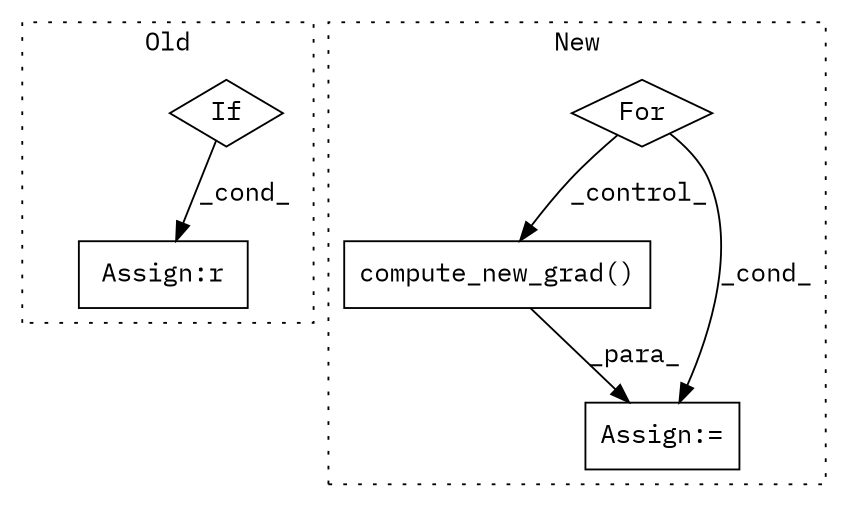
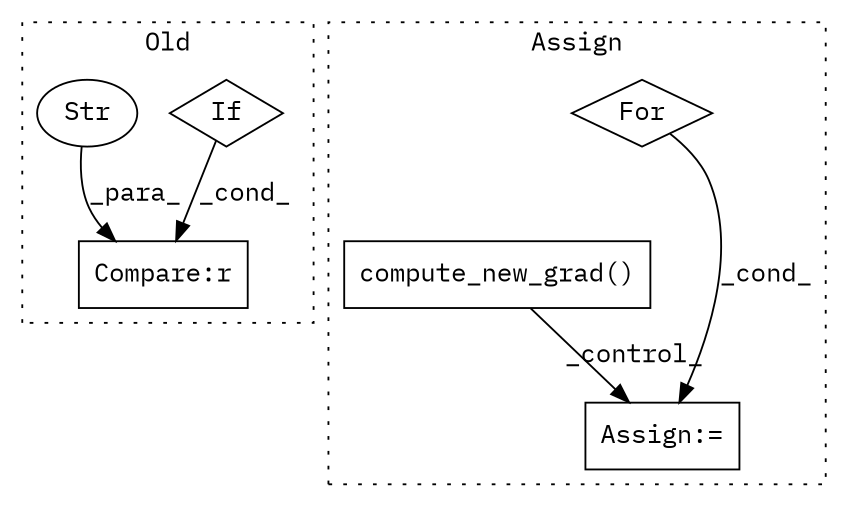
  digraph {
    fontname="IBM Plex Mono"
    node [fontname="IBM Plex Mono" l=3 shape=box]
    edge [fontname="IBM Plex Mono"]
    n1 [a=96 label=If s=1815 shape=diamond]
-   n2 [a=40 l=21 label="Assign:r" s=1818]
+   n2 [a=40 l=21 label="Compare:r" s=1818]
+   n3 [a=66 l=5 label=Str s=1834 shape=ellipse]
    n4 [a=75 l="22,1" label="compute_new_grad()" s="2299,2333"]
    n5 [a=68 label="Assign:=" s=2296]
    n6 [a=107 l="4,14" label=For s="2246,2271" shape=diamond]
    subgraph cluster_1 {
      label=Old
      style=dotted
      n1
      n2
+     n3
    }
    subgraph cluster_2 {
-     label=New
+     label=Assign
      style=dotted
      n4
      n5
      n6
    }
    n1 -> n2 [label=_cond_]
-   n4 -> n5 [label=_para_]
-   n6 -> n4 [label=_control_]
+   n3 -> n2 [label=_para_]
+   n4 -> n5 [label=_control_]
    n6 -> n5 [label=_cond_]
  }
